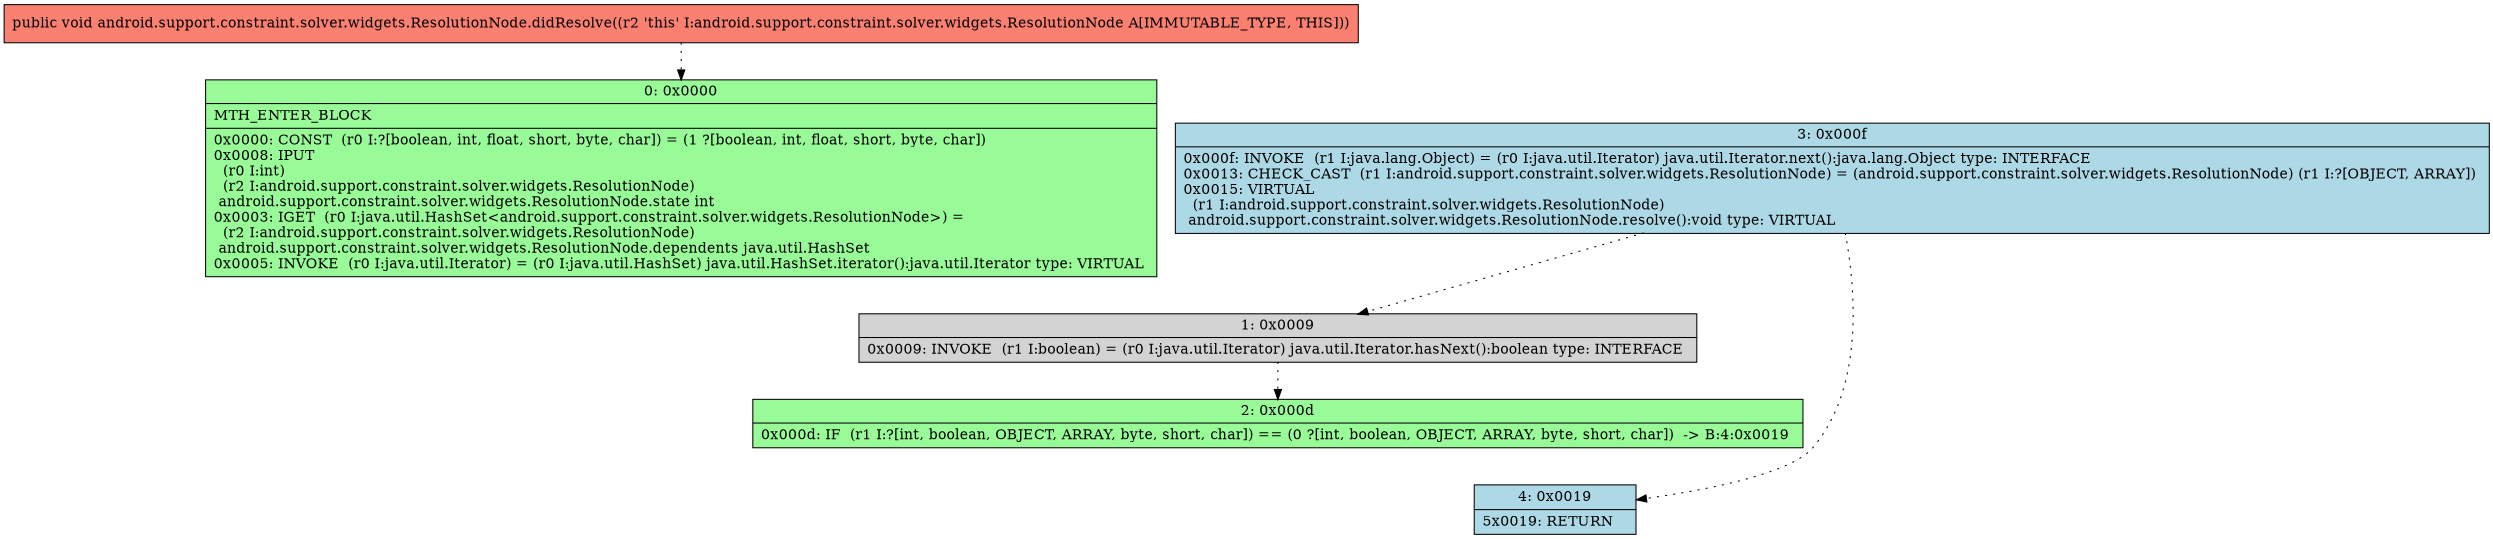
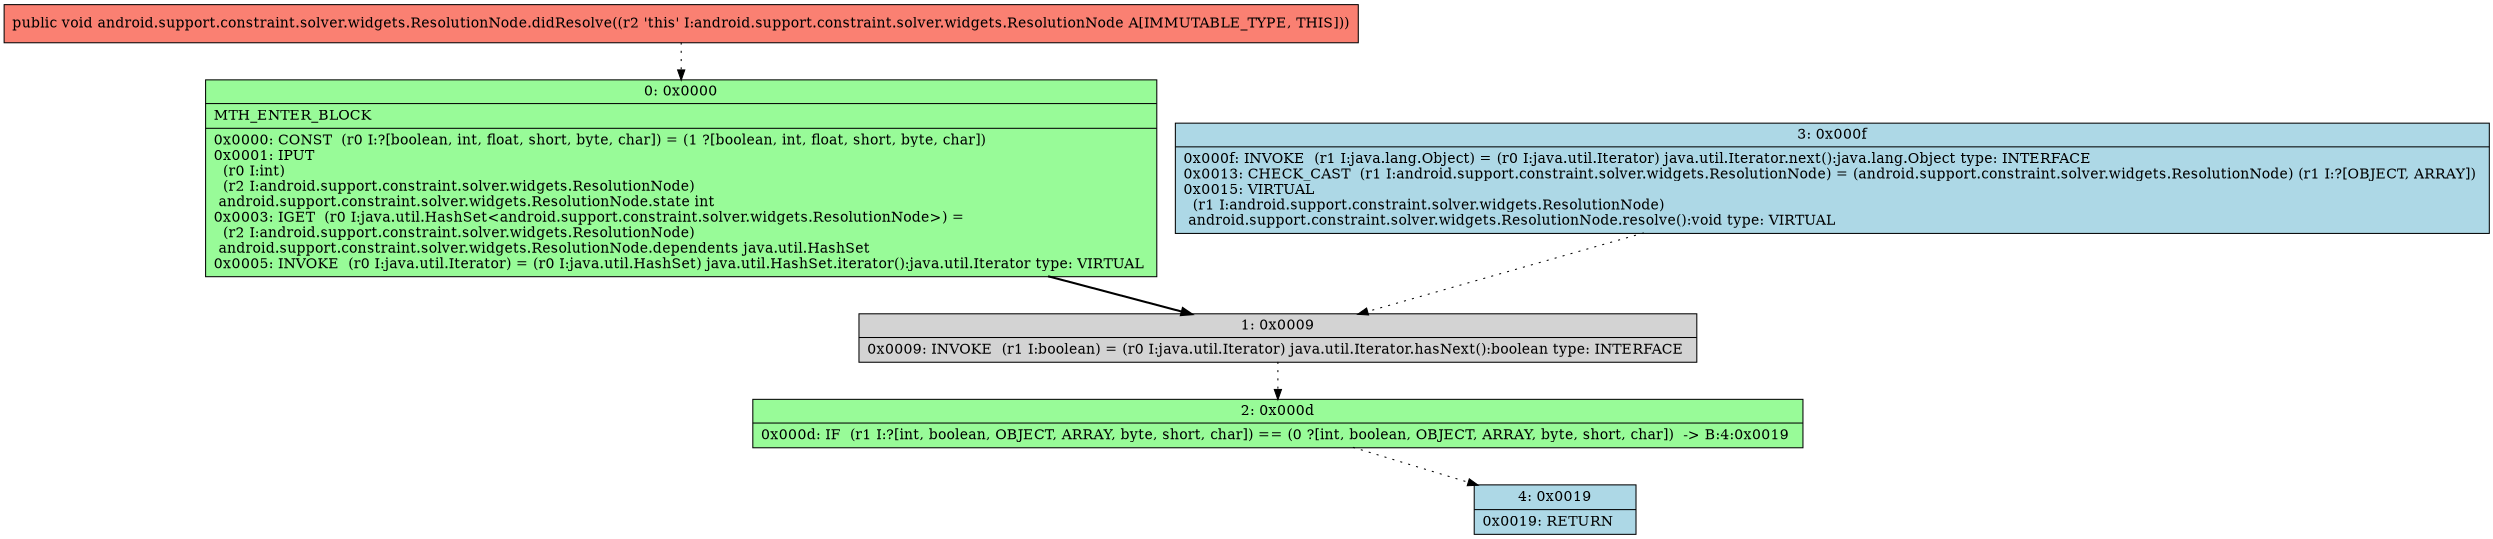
  digraph {
    node [fillcolor=palegreen shape=record style=filled]
    edge [style=dotted]
-   n1 [label="{0\:\ 0x0000|MTH_ENTER_BLOCK\l|0x0000: CONST  (r0 I:?[boolean, int, float, short, byte, char]) = (1 ?[boolean, int, float, short, byte, char]) \l0x0008: IPUT  \l  (r0 I:int)\l  (r2 I:android.support.constraint.solver.widgets.ResolutionNode)\l android.support.constraint.solver.widgets.ResolutionNode.state int \l0x0003: IGET  (r0 I:java.util.HashSet\<android.support.constraint.solver.widgets.ResolutionNode\>) = \l  (r2 I:android.support.constraint.solver.widgets.ResolutionNode)\l android.support.constraint.solver.widgets.ResolutionNode.dependents java.util.HashSet \l0x0005: INVOKE  (r0 I:java.util.Iterator) = (r0 I:java.util.HashSet) java.util.HashSet.iterator():java.util.Iterator type: VIRTUAL \l}"]
+   n1 [label="{0\:\ 0x0000|MTH_ENTER_BLOCK\l|0x0000: CONST  (r0 I:?[boolean, int, float, short, byte, char]) = (1 ?[boolean, int, float, short, byte, char]) \l0x0001: IPUT  \l  (r0 I:int)\l  (r2 I:android.support.constraint.solver.widgets.ResolutionNode)\l android.support.constraint.solver.widgets.ResolutionNode.state int \l0x0003: IGET  (r0 I:java.util.HashSet\<android.support.constraint.solver.widgets.ResolutionNode\>) = \l  (r2 I:android.support.constraint.solver.widgets.ResolutionNode)\l android.support.constraint.solver.widgets.ResolutionNode.dependents java.util.HashSet \l0x0005: INVOKE  (r0 I:java.util.Iterator) = (r0 I:java.util.HashSet) java.util.HashSet.iterator():java.util.Iterator type: VIRTUAL \l}"]
    n2 [fillcolor=lightgrey label="{1\:\ 0x0009|0x0009: INVOKE  (r1 I:boolean) = (r0 I:java.util.Iterator) java.util.Iterator.hasNext():boolean type: INTERFACE \l}"]
    n3 [label="{2\:\ 0x000d|0x000d: IF  (r1 I:?[int, boolean, OBJECT, ARRAY, byte, short, char]) == (0 ?[int, boolean, OBJECT, ARRAY, byte, short, char])  \-\> B:4:0x0019 \l}"]
-   n4 [fillcolor=lightblue label="{4\:\ 0x0019|5x0019: RETURN   \l}"]
+   n4 [fillcolor=lightblue label="{4\:\ 0x0019|0x0019: RETURN   \l}"]
    n5 [fillcolor=lightblue label="{3\:\ 0x000f|0x000f: INVOKE  (r1 I:java.lang.Object) = (r0 I:java.util.Iterator) java.util.Iterator.next():java.lang.Object type: INTERFACE \l0x0013: CHECK_CAST  (r1 I:android.support.constraint.solver.widgets.ResolutionNode) = (android.support.constraint.solver.widgets.ResolutionNode) (r1 I:?[OBJECT, ARRAY]) \l0x0015: VIRTUAL  \l  (r1 I:android.support.constraint.solver.widgets.ResolutionNode)\l android.support.constraint.solver.widgets.ResolutionNode.resolve():void type: VIRTUAL \l}"]
    n6 [fillcolor=salmon label="{public void android.support.constraint.solver.widgets.ResolutionNode.didResolve((r2 'this' I:android.support.constraint.solver.widgets.ResolutionNode A[IMMUTABLE_TYPE, THIS])) }"]
+   n1 -> n2 [style=bold]
    n2 -> n3
-   n5 -> n4
+   n3 -> n4
    n5 -> n2
    n6 -> n1
  }
